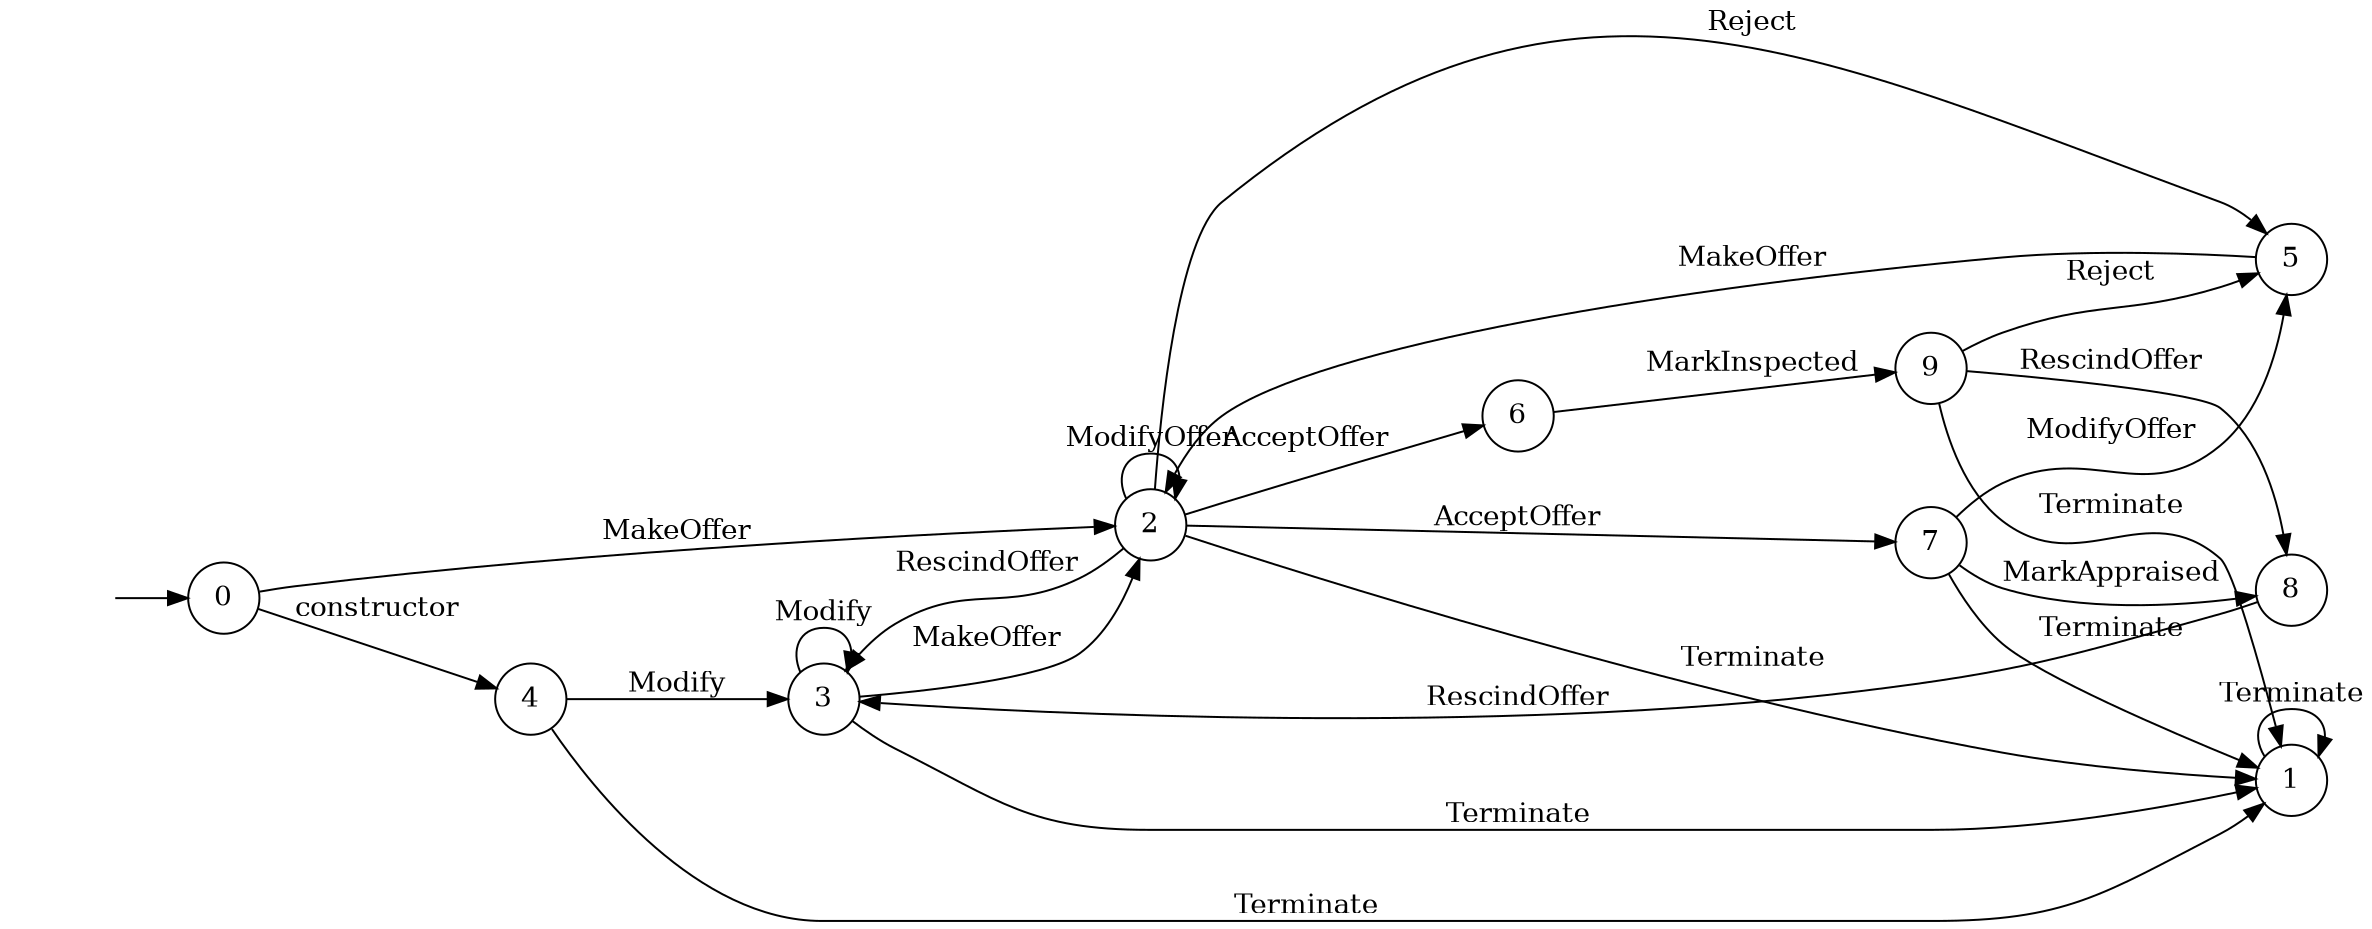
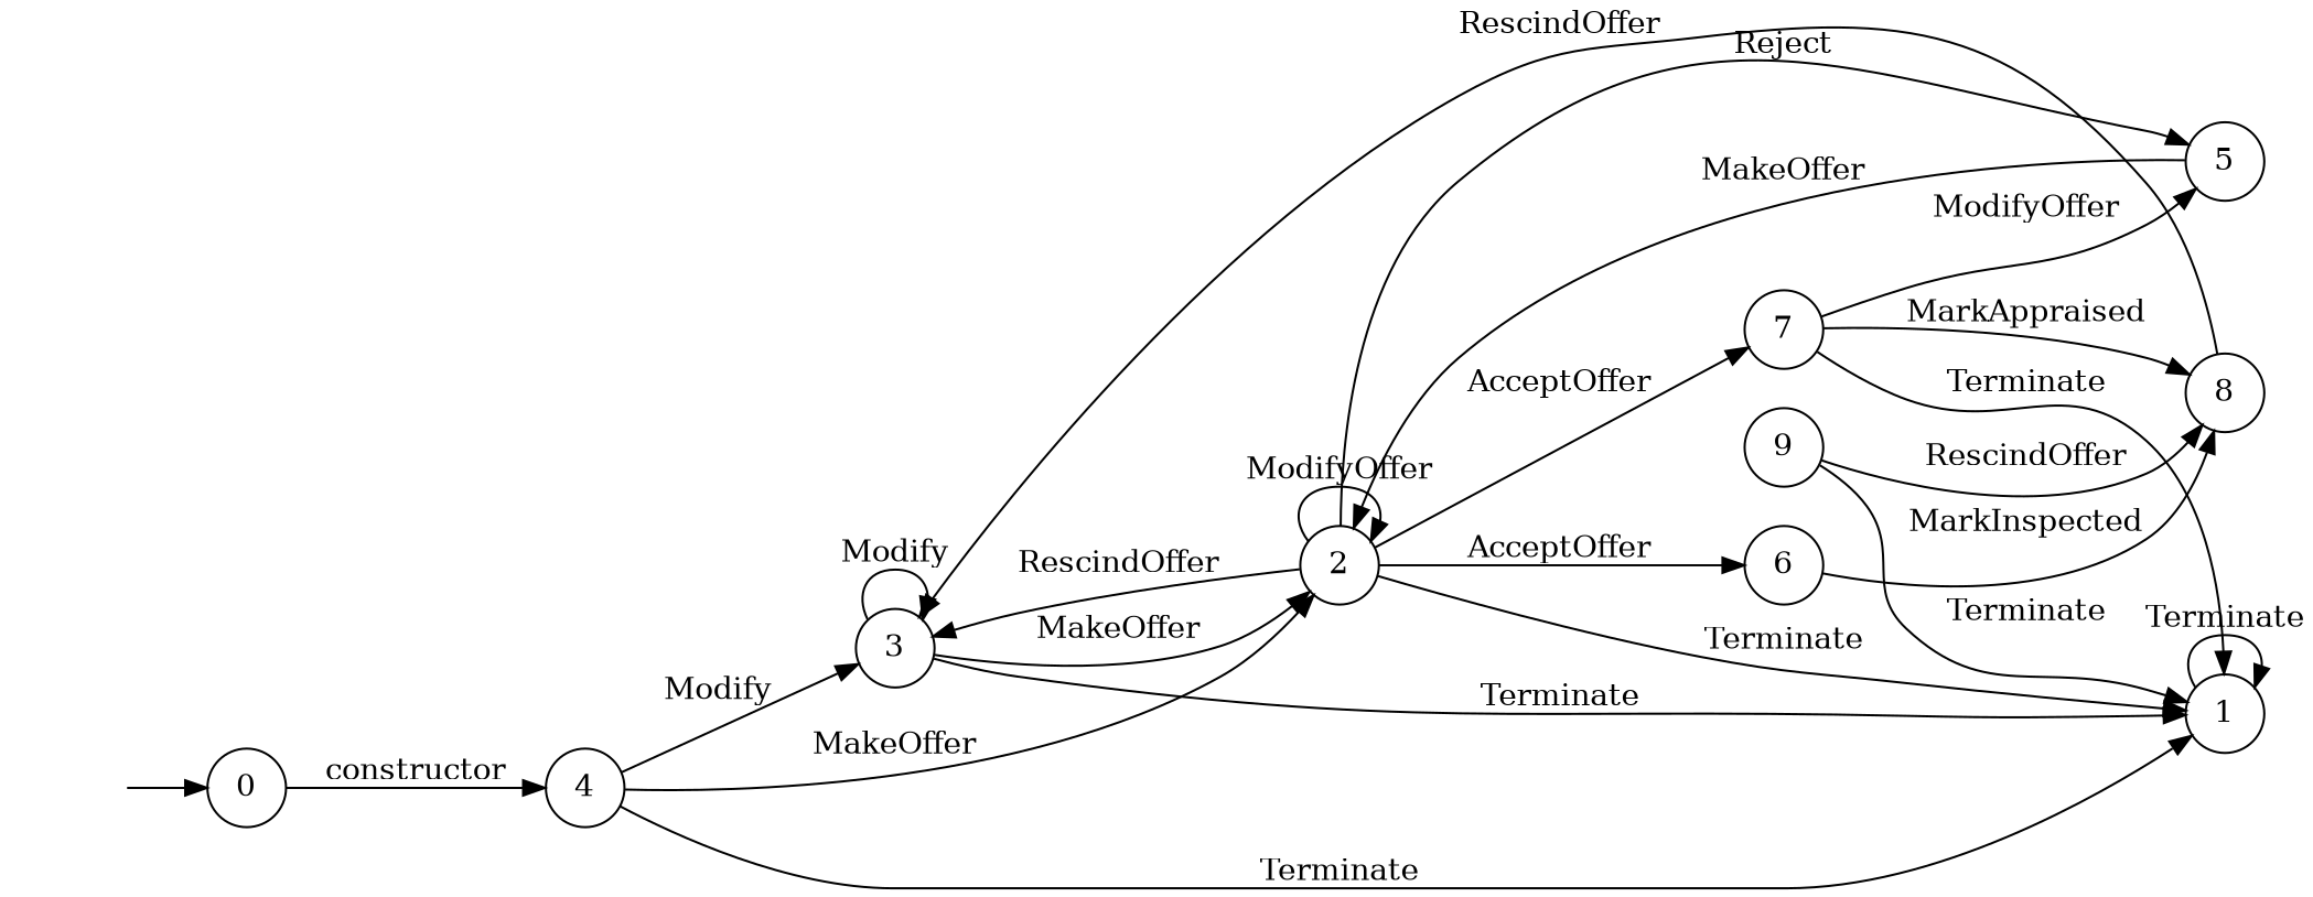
  digraph {
    rankdir=LR
    node [shape=circle]
    "" [shape=plaintext]
    n2 [label=0]
    n3 [label=4]
    n4 [label=3]
    n5 [label=2]
    n6 [label=1]
    n7 [label=5]
    n8 [label=7]
    n9 [label=6]
    n10 [label=8]
    n11 [label=9]
    "" -> n2
    n2 -> n3 [label=constructor]
    n3 -> n4 [label=Modify]
-   n2 -> n5 [label=MakeOffer]
+   n3 -> n5 [label=MakeOffer]
    n3 -> n6 [label=Terminate]
    n4 -> n4 [label=Modify]
    n4 -> n5 [label=MakeOffer]
    n4 -> n6 [label=Terminate]
    n5 -> n4 [label=RescindOffer]
    n5 -> n5 [label=ModifyOffer]
    n5 -> n6 [label=Terminate]
    n5 -> n7 [label=Reject]
    n5 -> n8 [label=AcceptOffer]
    n5 -> n9 [label=AcceptOffer]
    n6 -> n6 [label=Terminate]
    n7 -> n5 [label=MakeOffer]
    n8 -> n6 [label=Terminate]
    n8 -> n7 [label=ModifyOffer]
    n8 -> n10 [label=MarkAppraised]
-   n9 -> n11 [label=MarkInspected]
+   n9 -> n10 [label=MarkInspected]
    n10 -> n4 [label=RescindOffer]
    n11 -> n6 [label=Terminate]
-   n11 -> n7 [label=Reject]
    n11 -> n10 [label=RescindOffer]
  }
